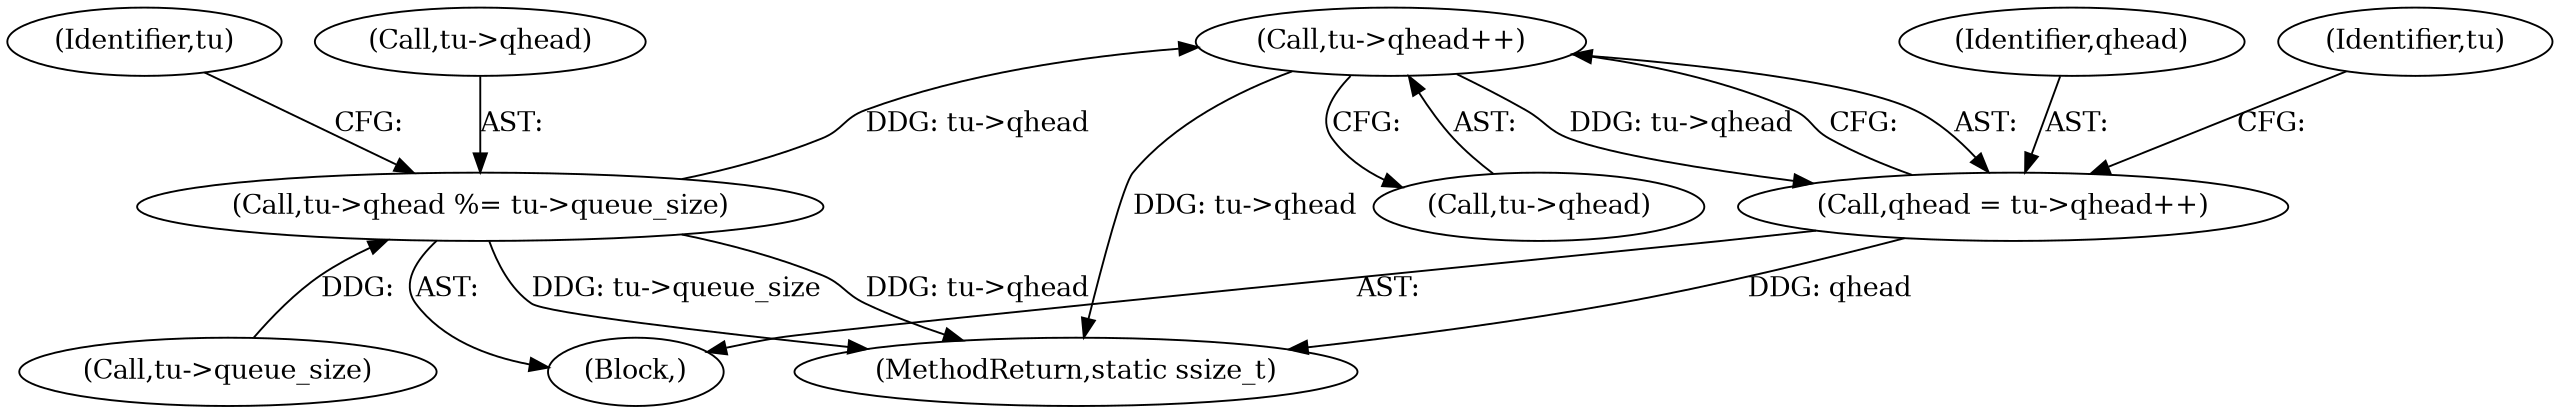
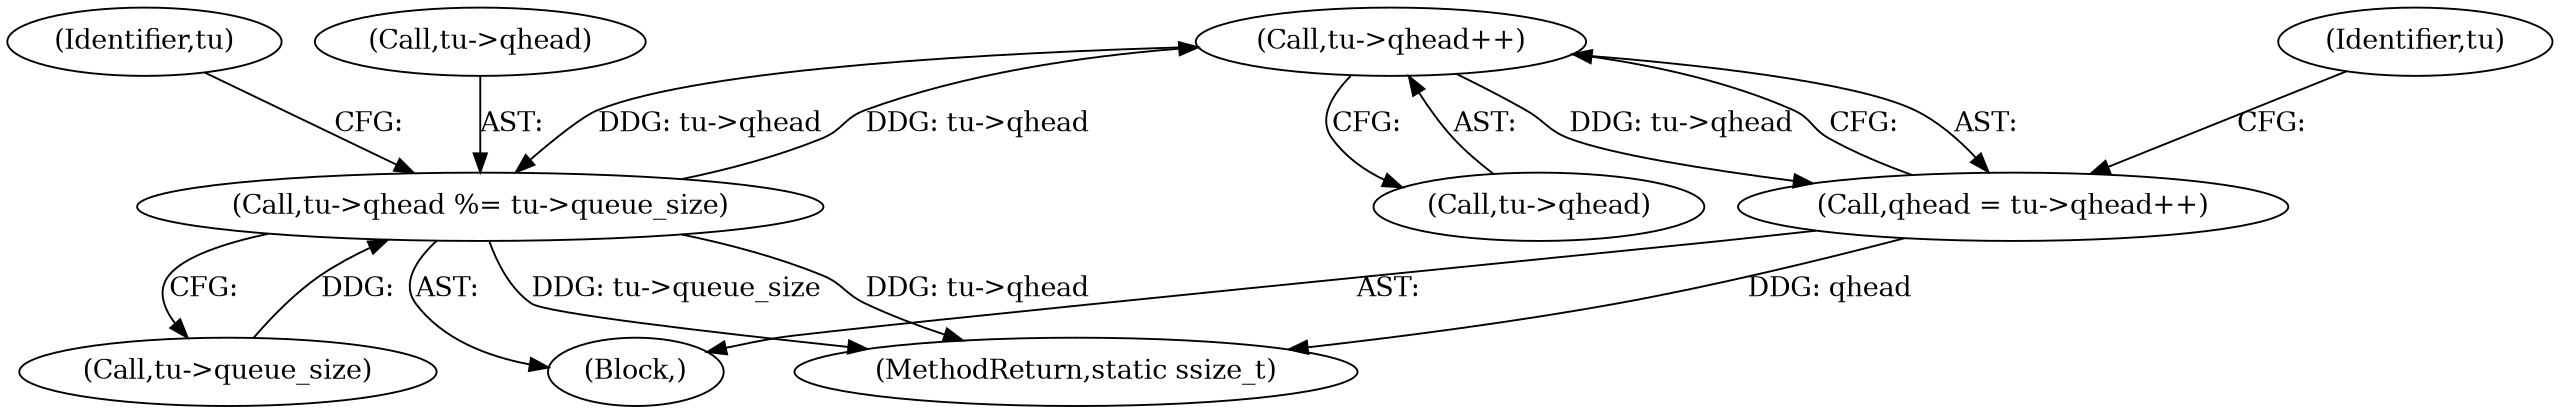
  digraph {
    n1 [label="(Call,tu->qhead++)"]
    n2 [label="(Call,tu->qhead %= tu->queue_size)"]
    n3 [label="(Call,qhead = tu->qhead++)"]
    n4 [label="(Call,tu->qhead)"]
    n5 [label="(MethodReturn,static ssize_t)"]
    n6 [label="(Block,)"]
    n7 [label="(Call,tu->queue_size)"]
-   n8 [label="(Identifier,qhead)"]
    n9 [label="(Identifier,tu)"]
    n10 [label="(Identifier,tu)"]
    n11 [label="(Call,tu->qhead)"]
-   n1 -> n5 [label="DDG: tu->qhead"]
+   n1 -> n2 [label="DDG: tu->qhead"]
    n1 -> n3 [label="AST: "]
    n1 -> n3 [label="DDG: tu->qhead"]
    n1 -> n4 [label="CFG: "]
    n2 -> n1 [label="DDG: tu->qhead"]
    n2 -> n5 [label="DDG: tu->queue_size"]
    n2 -> n5 [label="DDG: tu->qhead"]
    n2 -> n6 [label="AST: "]
+   n2 -> n7 [label="CFG: "]
    n3 -> n1 [label="CFG: "]
    n3 -> n5 [label="DDG: qhead"]
    n3 -> n6 [label="AST: "]
    n4 -> n1 [label="AST: "]
    n7 -> n2 [label="DDG: "]
-   n8 -> n3 [label="AST: "]
    n9 -> n3 [label="CFG: "]
    n10 -> n2 [label="CFG: "]
    n11 -> n2 [label="AST: "]
  }
